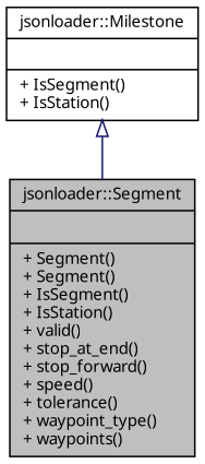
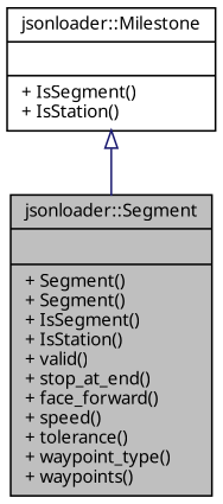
  digraph {
    fontname="Noto Sans"
    node [color=black fontname="Noto Sans" fontsize=10 shape=record style=filled]
-   n1 [fillcolor=grey75 fontcolor=black height=0.2 label="{jsonloader::Segment\n||+ Segment()\l+ Segment()\l+ IsSegment()\l+ IsStation()\l+ valid()\l+ stop_at_end()\l+ stop_forward()\l+ speed()\l+ tolerance()\l+ waypoint_type()\l+ waypoints()\l}" width=0.4]
+   n1 [fillcolor=grey75 fontcolor=black height=0.2 label="{jsonloader::Segment\n||+ Segment()\l+ Segment()\l+ IsSegment()\l+ IsStation()\l+ valid()\l+ stop_at_end()\l+ face_forward()\l+ speed()\l+ tolerance()\l+ waypoint_type()\l+ waypoints()\l}" width=0.4]
    n2 [fillcolor=white height=0.2 label="{jsonloader::Milestone\n||+ IsSegment()\l+ IsStation()\l}" width=0.4]
    n2 -> n1 [arrowtail=onormal color=midnightblue dir=back fontname="Noto Sans" fontsize=10 labelfontname=Helvetica labelfontsize=10 style=solid]
  }
